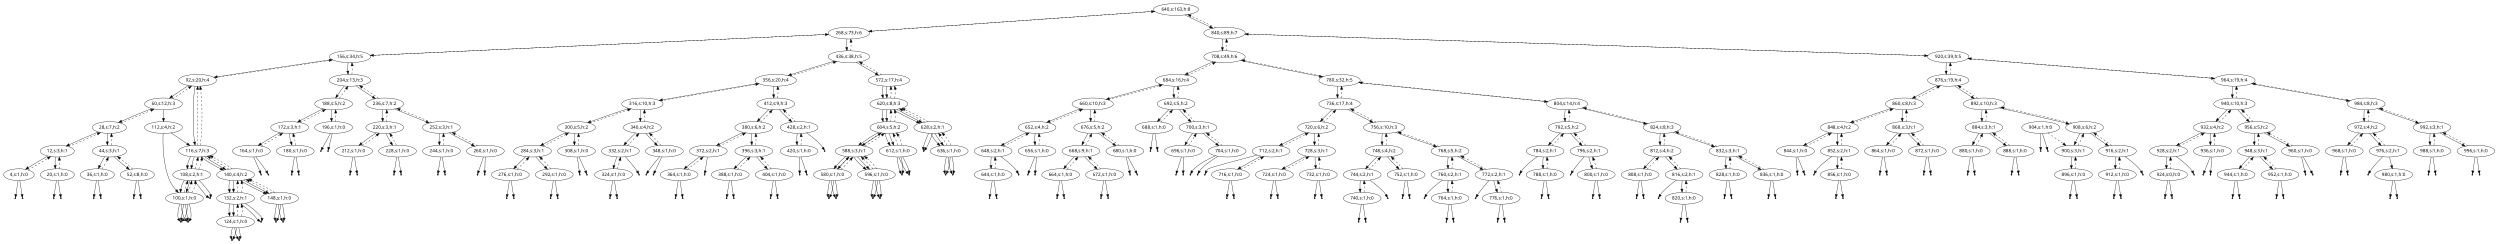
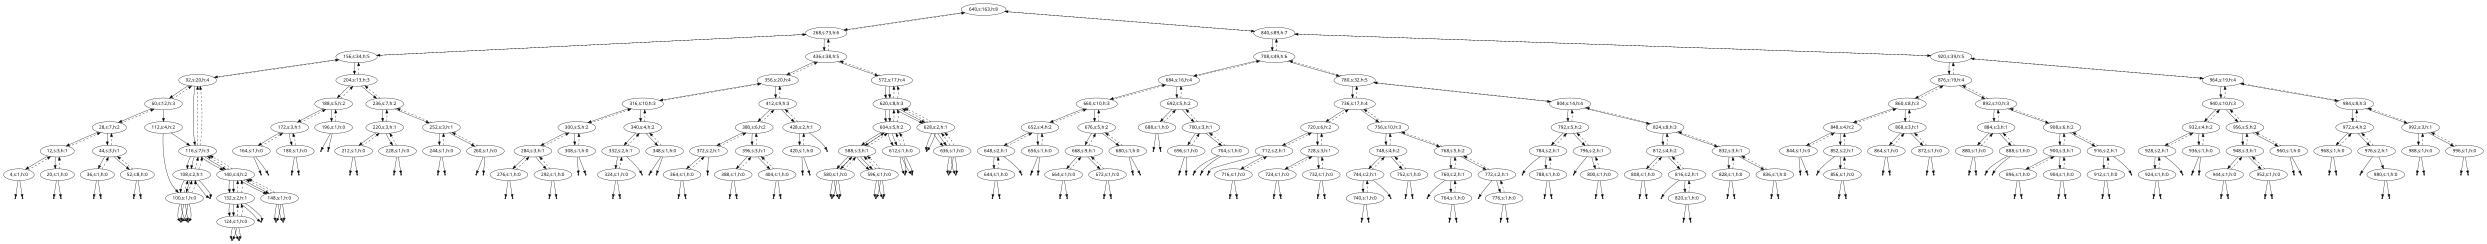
  digraph {
    fontname="Noto Sans"
    node [fontname="Noto Sans"]
    edge [fontname="Noto Sans"]
    n1 [label="640,s:163,h:8"]
    n2 [label="268,s:73,h:6"]
    n3 [label="840,s:89,h:7"]
    n4 [label="156,s:34,h:5"]
    n5 [label="436,s:38,h:5"]
    n6 [label="708,s:49,h:6"]
    n7 [label="920,s:39,h:5"]
    nulll4 [shape=point]
    n9 [label="4,s:1,h:0"]
    n10 [label="12,s:3,h:1"]
    nullr4 [shape=point]
    n12 [label="28,s:7,h:2"]
    n13 [label="20,s:1,h:0"]
    n14 [label="60,s:12,h:3"]
    n15 [label="44,s:3,h:1"]
    nulll20 [shape=point]
    nullr20 [shape=point]
    n18 [label="92,s:20,h:4"]
    n19 [label="112,s:4,h:2"]
    n20 [label="36,s:1,h:0"]
    n21 [label="52,s:8,h:0"]
    n22 [label="116,s:7,h:3"]
    n23 [label="100,s:1,h:0"]
    nulll36 [shape=point]
    nullr36 [shape=point]
    nulll52 [shape=point]
    nullr52 [shape=point]
    n28 [label="108,s:2,h:1"]
    n29 [label="140,s:4,h:2"]
    n30 [label="204,s:13,h:3"]
    nulll100 [shape=point]
    nullr100 [shape=point]
    nullr108 [shape=point]
    n34 [label="132,s:2,h:1"]
    n35 [label="148,s:1,h:0"]
    nulll124 [shape=point]
    n37 [label="124,s:1,h:0"]
    nullr124 [shape=point]
    nullr132 [shape=point]
    nulll148 [shape=point]
    nullr148 [shape=point]
    n42 [label="188,s:5,h:2"]
    n43 [label="236,s:7,h:2"]
    n44 [label="356,s:20,h:4"]
    n45 [label="572,s:17,h:4"]
    nulll164 [shape=point]
    n47 [label="164,s:1,h:0"]
    n48 [label="172,s:3,h:1"]
    nullr164 [shape=point]
    n50 [label="180,s:1,h:0"]
    n51 [label="196,s:1,h:0"]
    nulll180 [shape=point]
    nullr180 [shape=point]
    nulll196 [shape=point]
    nullr196 [shape=point]
    n56 [label="220,s:3,h:1"]
    n57 [label="252,s:3,h:1"]
    nulll212 [shape=point]
    n59 [label="212,s:1,h:0"]
    nullr212 [shape=point]
    n61 [label="228,s:1,h:0"]
    nulll228 [shape=point]
    nullr228 [shape=point]
    n64 [label="244,s:1,h:0"]
    n65 [label="260,s:1,h:0"]
    nulll244 [shape=point]
    nullr244 [shape=point]
    nulll260 [shape=point]
    nullr260 [shape=point]
    nulll276 [shape=point]
    n71 [label="276,s:1,h:0"]
    n72 [label="284,s:3,h:1"]
    nullr276 [shape=point]
    n74 [label="300,s:5,h:2"]
    n75 [label="292,s:1,h:0"]
    n76 [label="316,s:10,h:3"]
    n77 [label="308,s:1,h:0"]
    nulll292 [shape=point]
    nullr292 [shape=point]
    n80 [label="340,s:4,h:2"]
    nulll308 [shape=point]
    nullr308 [shape=point]
    n83 [label="412,s:9,h:3"]
    n84 [label="332,s:2,h:1"]
    n85 [label="348,s:1,h:0"]
    n86 [label="380,s:6,h:2"]
    n87 [label="428,s:2,h:1"]
    nulll324 [shape=point]
    n89 [label="324,s:1,h:0"]
    nullr324 [shape=point]
    nullr332 [shape=point]
    nulll348 [shape=point]
    nullr348 [shape=point]
    n94 [label="620,s:8,h:3"]
    nulll364 [shape=point]
    n96 [label="364,s:1,h:0"]
    n97 [label="372,s:2,h:1"]
    nullr364 [shape=point]
    nullr372 [shape=point]
    n100 [label="396,s:3,h:1"]
    n101 [label="388,s:1,h:0"]
    n102 [label="404,s:1,h:0"]
    n103 [label="420,s:1,h:0"]
    nullr428 [shape=point]
    nulll388 [shape=point]
    nullr388 [shape=point]
    nulll404 [shape=point]
    nullr404 [shape=point]
    nulll420 [shape=point]
    nullr420 [shape=point]
    nulll580 [shape=point]
    n112 [label="580,s:1,h:0"]
    n113 [label="588,s:3,h:1"]
    nullr580 [shape=point]
    n115 [label="604,s:5,h:2"]
    n116 [label="596,s:1,h:0"]
    n117 [label="612,s:1,h:0"]
    nulll596 [shape=point]
    nullr596 [shape=point]
    n120 [label="628,s:2,h:1"]
    nulll612 [shape=point]
    nullr612 [shape=point]
    nulll628 [shape=point]
    n124 [label="636,s:1,h:0"]
    nulll636 [shape=point]
    nullr636 [shape=point]
    nulll644 [shape=point]
    n128 [label="644,s:1,h:0"]
    n129 [label="648,s:2,h:1"]
    nullr644 [shape=point]
    n131 [label="652,s:4,h:2"]
    nullr648 [shape=point]
    n133 [label="660,s:10,h:3"]
    n134 [label="656,s:1,h:0"]
    n135 [label="684,s:16,h:4"]
    n136 [label="676,s:5,h:2"]
    nulll656 [shape=point]
    nullr656 [shape=point]
    n139 [label="692,s:5,h:2"]
    n140 [label="668,s:9,h:1"]
    n141 [label="680,s:1,h:0"]
    n142 [label="780,s:32,h:5"]
    n143 [label="688,s:1,h:0"]
    n144 [label="700,s:3,h:1"]
    nulll664 [shape=point]
    n146 [label="664,s:1,h:0"]
    nullr664 [shape=point]
    n148 [label="672,s:1,h:0"]
    nulll672 [shape=point]
    nullr672 [shape=point]
    nulll680 [shape=point]
    nullr680 [shape=point]
    n153 [label="736,s:17,h:4"]
    n154 [label="804,s:14,h:4"]
    nulll688 [shape=point]
    nullr688 [shape=point]
    n157 [label="696,s:1,h:0"]
    n158 [label="704,s:1,h:0"]
    nulll696 [shape=point]
    nullr696 [shape=point]
    nulll704 [shape=point]
    nullr704 [shape=point]
    n163 [label="876,s:19,h:4"]
    n164 [label="964,s:19,h:4"]
    nulll712 [shape=point]
    n166 [label="712,s:2,h:1"]
    n167 [label="720,s:6,h:2"]
    n168 [label="716,s:1,h:0"]
    n169 [label="728,s:3,h:1"]
    nulll716 [shape=point]
    nullr716 [shape=point]
    n172 [label="756,s:10,h:3"]
    n173 [label="724,s:1,h:0"]
    n174 [label="732,s:1,h:0"]
    n175 [label="748,s:4,h:2"]
    n176 [label="768,s:5,h:2"]
    nulll724 [shape=point]
    nullr724 [shape=point]
    nulll732 [shape=point]
    nullr732 [shape=point]
    n181 [label="792,s:5,h:2"]
    n182 [label="824,s:8,h:3"]
    nulll740 [shape=point]
    n184 [label="740,s:1,h:0"]
    n185 [label="744,s:2,h:1"]
    nullr740 [shape=point]
    nullr744 [shape=point]
    n188 [label="752,s:1,h:0"]
    nulll752 [shape=point]
    nullr752 [shape=point]
    n191 [label="760,s:2,h:1"]
    n192 [label="772,s:2,h:1"]
    nulll760 [shape=point]
    n194 [label="764,s:1,h:0"]
    nulll764 [shape=point]
    nullr764 [shape=point]
    nulll772 [shape=point]
    n198 [label="776,s:1,h:0"]
    nulll776 [shape=point]
    nullr776 [shape=point]
    nulll784 [shape=point]
    n202 [label="784,s:2,h:1"]
    n203 [label="788,s:1,h:0"]
    n204 [label="796,s:2,h:1"]
    nulll788 [shape=point]
    nullr788 [shape=point]
    nulll796 [shape=point]
    n208 [label="800,s:1,h:0"]
    n209 [label="812,s:4,h:2"]
    n210 [label="832,s:3,h:1"]
    nulll800 [shape=point]
    nullr800 [shape=point]
    nulll808 [shape=point]
    n214 [label="808,s:1,h:0"]
    nullr808 [shape=point]
    n216 [label="816,s:2,h:1"]
    nulll816 [shape=point]
    n218 [label="820,s:1,h:0"]
    n219 [label="828,s:1,h:0"]
    n220 [label="836,s:1,h:0"]
    nulll820 [shape=point]
    nullr820 [shape=point]
    nulll828 [shape=point]
    nullr828 [shape=point]
    nulll836 [shape=point]
    nullr836 [shape=point]
    nulll844 [shape=point]
    n228 [label="844,s:1,h:0"]
    n229 [label="848,s:4,h:2"]
    nullr844 [shape=point]
    n231 [label="860,s:8,h:3"]
    n232 [label="852,s:2,h:1"]
    n233 [label="868,s:3,h:1"]
    nulll852 [shape=point]
    n235 [label="856,s:1,h:0"]
    n236 [label="892,s:10,h:3"]
    n237 [label="864,s:1,h:0"]
    n238 [label="872,s:1,h:0"]
    nulll856 [shape=point]
    nullr856 [shape=point]
    n241 [label="884,s:3,h:1"]
    n242 [label="908,s:6,h:2"]
    nulll864 [shape=point]
    nullr864 [shape=point]
    nulll872 [shape=point]
    nullr872 [shape=point]
    n247 [label="940,s:10,h:3"]
    n248 [label="984,s:8,h:3"]
    nulll880 [shape=point]
    n250 [label="880,s:1,h:0"]
    nullr880 [shape=point]
    n252 [label="888,s:1,h:0"]
    nulll888 [shape=point]
    nullr888 [shape=point]
    n255 [label="900,s:3,h:1"]
    n256 [label="916,s:2,h:1"]
    nulll896 [shape=point]
    n258 [label="896,s:1,h:0"]
    nullr896 [shape=point]
    n260 [label="904,s:1,h:0"]
    nulll904 [shape=point]
    nullr904 [shape=point]
    n263 [label="912,s:1,h:0"]
    nullr916 [shape=point]
    nulll912 [shape=point]
    nullr912 [shape=point]
    nulll924 [shape=point]
-   n268 [label="924,s:0,h:0"]
+   n268 [label="924,s:1,h:0"]
    n269 [label="928,s:2,h:1"]
    nullr924 [shape=point]
    n271 [label="932,s:4,h:2"]
    nullr928 [shape=point]
    n273 [label="936,s:1,h:0"]
    n274 [label="956,s:5,h:2"]
    nulll936 [shape=point]
    nullr936 [shape=point]
    n277 [label="948,s:3,h:1"]
    n278 [label="960,s:1,h:0"]
    n279 [label="972,s:4,h:2"]
    n280 [label="992,s:3,h:1"]
    nulll944 [shape=point]
    n282 [label="944,s:1,h:0"]
    nullr944 [shape=point]
    n284 [label="952,s:1,h:0"]
    nulll952 [shape=point]
    nullr952 [shape=point]
    nulll960 [shape=point]
    nullr960 [shape=point]
    nulll968 [shape=point]
    n290 [label="968,s:1,h:0"]
    nullr968 [shape=point]
    n292 [label="976,s:2,h:1"]
    nulll976 [shape=point]
    n294 [label="980,s:1,h:0"]
    n295 [label="988,s:1,h:0"]
    n296 [label="996,s:1,h:0"]
    nulll980 [shape=point]
    nullr980 [shape=point]
    nulll988 [shape=point]
    nullr988 [shape=point]
    nulll996 [shape=point]
    nullr996 [shape=point]
    subgraph sub_1 {
      rank=same
      n1
    }
    n1 -> n2
    n1 -> n3
    n2 -> n1 [style=dashed]
    n2 -> n4
    n2 -> n5
    n3 -> n1 [style=dashed]
    n3 -> n6
    n3 -> n7
    n4 -> n2 [style=dashed]
    n4 -> n18
    n4 -> n30
    n5 -> n2 [style=dashed]
    n5 -> n44
    n5 -> n45
    n6 -> n3 [style=dashed]
    n6 -> n135
    n6 -> n142
    n7 -> n3 [style=dashed]
    n7 -> n163
    n7 -> n164
    n9 -> nulll4
    n9 -> n10 [style=dashed]
    n9 -> nullr4
    n10 -> n9
    n10 -> n12 [style=dashed]
    n10 -> n13
    n12 -> n10
    n12 -> n14 [style=dashed]
    n12 -> n15
    n13 -> n10 [style=dashed]
    n13 -> nulll20
    n13 -> nullr20
    n14 -> n12
    n14 -> n18 [style=dashed]
    n14 -> n19
    n15 -> n12 [style=dashed]
    n15 -> n20
    n15 -> n21
    n18 -> n4 [style=dashed]
    n18 -> n14
    n18 -> n22
    n19 -> n22
    n19 -> n23
    n20 -> n15 [style=dashed]
    n20 -> nulll36
    n20 -> nullr36
    n21 -> n15 [style=dashed]
    n21 -> nulll52
    n21 -> nullr52
    n22 -> n18 [style=dashed]
    n22 -> n18 [style=dashed]
    n22 -> n28
    n22 -> n28
    n22 -> n29
    n22 -> n29
    n23 -> n28 [style=dashed]
    n23 -> n28 [style=dashed]
    n23 -> n28 [style=dashed]
    n23 -> nulll100
    n23 -> nulll100
    n23 -> nulll100
    n23 -> nullr100
    n23 -> nullr100
    n23 -> nullr100
    n28 -> n22 [style=dashed]
    n28 -> n22 [style=dashed]
    n28 -> n23
    n28 -> n23
    n28 -> nullr108
    n28 -> nullr108
    n29 -> n22 [style=dashed]
    n29 -> n22 [style=dashed]
    n29 -> n34
    n29 -> n34
    n29 -> n35
    n29 -> n35
    n30 -> n4 [style=dashed]
    n30 -> n42
    n30 -> n43
    n34 -> n29 [style=dashed]
    n34 -> n29 [style=dashed]
    n34 -> n37
    n34 -> n37
    n34 -> nullr132
    n34 -> nullr132
    n35 -> n29 [style=dashed]
    n35 -> n29 [style=dashed]
    n35 -> nulll148
    n35 -> nulll148
    n35 -> nullr148
    n35 -> nullr148
    n37 -> n34 [style=dashed]
    n37 -> n34 [style=dashed]
    n37 -> nulll124
    n37 -> nulll124
    n37 -> nullr124
    n37 -> nullr124
    n42 -> n30 [style=dashed]
    n42 -> n48
    n42 -> n51
    n43 -> n30 [style=dashed]
    n43 -> n56
    n43 -> n57
    n44 -> n5 [style=dashed]
    n44 -> n76
    n44 -> n83
    n45 -> n5 [style=dashed]
    n45 -> n94
    n45 -> n94
    n47 -> nulll164
    n47 -> n48 [style=dashed]
    n47 -> nullr164
    n48 -> n42 [style=dashed]
    n48 -> n47
    n48 -> n50
    n50 -> n48 [style=dashed]
    n50 -> nulll180
    n50 -> nullr180
    n51 -> n42 [style=dashed]
    n51 -> nulll196
    n51 -> nullr196
    n56 -> n43 [style=dashed]
    n56 -> n59
    n56 -> n61
    n57 -> n43 [style=dashed]
    n57 -> n64
    n57 -> n65
    n59 -> n56 [style=dashed]
    n59 -> nulll212
    n59 -> nullr212
    n61 -> n56 [style=dashed]
    n61 -> nulll228
    n61 -> nullr228
    n64 -> n57 [style=dashed]
    n64 -> nulll244
    n64 -> nullr244
    n65 -> n57 [style=dashed]
    n65 -> nulll260
    n65 -> nullr260
    n71 -> nulll276
    n71 -> n72 [style=dashed]
    n71 -> nullr276
    n72 -> n71
    n72 -> n74 [style=dashed]
    n72 -> n75
    n74 -> n72
    n74 -> n76 [style=dashed]
    n74 -> n77
    n75 -> n72 [style=dashed]
    n75 -> nulll292
    n75 -> nullr292
    n76 -> n44 [style=dashed]
    n76 -> n74
    n76 -> n80
    n77 -> n74 [style=dashed]
    n77 -> nulll308
    n77 -> nullr308
    n80 -> n76 [style=dashed]
    n80 -> n84
    n80 -> n85
    n83 -> n44 [style=dashed]
    n83 -> n86
    n83 -> n87
    n84 -> n80 [style=dashed]
    n84 -> n89
    n84 -> nullr332
    n85 -> n80 [style=dashed]
    n85 -> nulll348
    n85 -> nullr348
    n86 -> n83 [style=dashed]
    n86 -> n97
    n86 -> n100
    n87 -> n83 [style=dashed]
    n87 -> n103
    n87 -> nullr428
    n89 -> n84 [style=dashed]
    n89 -> nulll324
    n89 -> nullr324
    n94 -> n45 [style=dashed]
    n94 -> n45 [style=dashed]
    n94 -> n115
    n94 -> n115
    n94 -> n120
    n94 -> n120
    n96 -> nulll364
    n96 -> n97 [style=dashed]
    n96 -> nullr364
    n97 -> n86 [style=dashed]
    n97 -> n96
    n97 -> nullr372
    n100 -> n86 [style=dashed]
    n100 -> n101
    n100 -> n102
    n101 -> n100 [style=dashed]
    n101 -> nulll388
    n101 -> nullr388
    n102 -> n100 [style=dashed]
    n102 -> nulll404
    n102 -> nullr404
    n103 -> n87 [style=dashed]
    n103 -> nulll420
    n103 -> nullr420
    n112 -> nulll580
    n112 -> nulll580
    n112 -> n113 [style=dashed]
    n112 -> n113 [style=dashed]
    n112 -> nullr580
    n112 -> nullr580
    n113 -> n112
    n113 -> n112
    n113 -> n115 [style=dashed]
    n113 -> n115 [style=dashed]
    n113 -> n116
    n113 -> n116
    n115 -> n94 [style=dashed]
    n115 -> n94 [style=dashed]
    n115 -> n113
    n115 -> n113
    n115 -> n117
    n115 -> n117
    n116 -> n113 [style=dashed]
    n116 -> n113 [style=dashed]
    n116 -> nulll596
    n116 -> nulll596
    n116 -> nullr596
    n116 -> nullr596
    n117 -> n115 [style=dashed]
    n117 -> n115 [style=dashed]
    n117 -> nulll612
    n117 -> nulll612
    n117 -> nullr612
    n117 -> nullr612
    n120 -> n94 [style=dashed]
    n120 -> n94 [style=dashed]
    n120 -> nulll628
    n120 -> nulll628
    n120 -> n124
    n120 -> n124
    n124 -> n120 [style=dashed]
    n124 -> n120 [style=dashed]
    n124 -> nulll636
    n124 -> nulll636
    n124 -> nullr636
    n124 -> nullr636
    n128 -> nulll644
    n128 -> n129 [style=dashed]
    n128 -> nullr644
    n129 -> n128
    n129 -> n131 [style=dashed]
    n129 -> nullr648
    n131 -> n129
    n131 -> n133 [style=dashed]
    n131 -> n134
    n133 -> n131
    n133 -> n135 [style=dashed]
    n133 -> n136
    n134 -> n131 [style=dashed]
    n134 -> nulll656
    n134 -> nullr656
    n135 -> n6 [style=dashed]
    n135 -> n133
    n135 -> n139
    n136 -> n133 [style=dashed]
    n136 -> n140
    n136 -> n141
    n139 -> n135 [style=dashed]
    n139 -> n143
    n139 -> n144
    n140 -> n136 [style=dashed]
    n140 -> n146
    n140 -> n148
    n141 -> n136 [style=dashed]
    n141 -> nulll680
    n141 -> nullr680
    n142 -> n6 [style=dashed]
    n142 -> n153
    n142 -> n154
    n143 -> n139 [style=dashed]
    n143 -> nulll688
    n143 -> nullr688
    n144 -> n139 [style=dashed]
    n144 -> n157
    n144 -> n158
    n146 -> n140 [style=dashed]
    n146 -> nulll664
    n146 -> nullr664
    n148 -> n140 [style=dashed]
    n148 -> nulll672
    n148 -> nullr672
    n153 -> n142 [style=dashed]
    n153 -> n167
    n153 -> n172
    n154 -> n142 [style=dashed]
    n154 -> n181
    n154 -> n182
    n157 -> n144 [style=dashed]
    n157 -> nulll696
    n157 -> nullr696
    n158 -> n144 [style=dashed]
    n158 -> nulll704
    n158 -> nullr704
    n163 -> n7 [style=dashed]
    n163 -> n231
    n163 -> n236
    n164 -> n7 [style=dashed]
    n164 -> n247
    n164 -> n248
    n166 -> nulll712
    n166 -> n167 [style=dashed]
    n166 -> n168
    n167 -> n153 [style=dashed]
    n167 -> n166
    n167 -> n169
    n168 -> n166 [style=dashed]
    n168 -> nulll716
    n168 -> nullr716
    n169 -> n167 [style=dashed]
    n169 -> n173
    n169 -> n174
    n172 -> n153 [style=dashed]
    n172 -> n175
    n172 -> n176
    n173 -> n169 [style=dashed]
    n173 -> nulll724
    n173 -> nullr724
    n174 -> n169 [style=dashed]
    n174 -> nulll732
    n174 -> nullr732
    n175 -> n172 [style=dashed]
    n175 -> n185
    n175 -> n188
    n176 -> n172 [style=dashed]
    n176 -> n191
    n176 -> n192
    n181 -> n154 [style=dashed]
    n181 -> n202
    n181 -> n204
    n182 -> n154 [style=dashed]
    n182 -> n209
    n182 -> n210
    n184 -> nulll740
    n184 -> n185 [style=dashed]
    n184 -> nullr740
    n185 -> n175 [style=dashed]
    n185 -> n184
    n185 -> nullr744
    n188 -> n175 [style=dashed]
    n188 -> nulll752
    n188 -> nullr752
    n191 -> n176 [style=dashed]
    n191 -> nulll760
    n191 -> n194
    n192 -> n176 [style=dashed]
    n192 -> nulll772
    n192 -> n198
    n194 -> n191 [style=dashed]
    n194 -> nulll764
    n194 -> nullr764
    n198 -> n192 [style=dashed]
    n198 -> nulll776
    n198 -> nullr776
    n202 -> n181 [style=dashed]
    n202 -> nulll784
    n202 -> n203
    n203 -> n202 [style=dashed]
    n203 -> nulll788
    n203 -> nullr788
    n204 -> n181 [style=dashed]
    n204 -> nulll796
    n204 -> n208
    n208 -> n204 [style=dashed]
    n208 -> nulll800
    n208 -> nullr800
    n209 -> n182 [style=dashed]
    n209 -> n214
    n209 -> n216
    n210 -> n182 [style=dashed]
    n210 -> n219
    n210 -> n220
    n214 -> n209 [style=dashed]
    n214 -> nulll808
    n214 -> nullr808
    n216 -> n209 [style=dashed]
    n216 -> nulll816
    n216 -> n218
    n218 -> n216 [style=dashed]
    n218 -> nulll820
    n218 -> nullr820
    n219 -> n210 [style=dashed]
    n219 -> nulll828
    n219 -> nullr828
    n220 -> n210 [style=dashed]
    n220 -> nulll836
    n220 -> nullr836
    n228 -> nulll844
    n228 -> n229 [style=dashed]
    n228 -> nullr844
    n229 -> n228
    n229 -> n231 [style=dashed]
    n229 -> n232
    n231 -> n163 [style=dashed]
    n231 -> n229
    n231 -> n233
    n232 -> n229 [style=dashed]
    n232 -> nulll852
    n232 -> n235
    n233 -> n231 [style=dashed]
    n233 -> n237
    n233 -> n238
    n235 -> n232 [style=dashed]
    n235 -> nulll856
    n235 -> nullr856
    n236 -> n163 [style=dashed]
    n236 -> n241
    n236 -> n242
    n237 -> n233 [style=dashed]
    n237 -> nulll864
    n237 -> nullr864
    n238 -> n233 [style=dashed]
    n238 -> nulll872
    n238 -> nullr872
    n241 -> n236 [style=dashed]
    n241 -> n250
    n241 -> n252
    n242 -> n236 [style=dashed]
    n242 -> n255
    n242 -> n256
    n247 -> n164 [style=dashed]
    n247 -> n271
    n247 -> n274
    n248 -> n164 [style=dashed]
    n248 -> n279
    n248 -> n280
    n250 -> n241 [style=dashed]
    n250 -> nulll880
    n250 -> nullr880
    n252 -> n241 [style=dashed]
    n252 -> nulll888
    n252 -> nullr888
    n255 -> n242 [style=dashed]
    n255 -> n258
+   n255 -> n260
    n256 -> n242 [style=dashed]
    n256 -> n263
    n256 -> nullr916
    n258 -> n255 [style=dashed]
    n258 -> nulll896
    n258 -> nullr896
    n260 -> n255 [style=dashed]
    n260 -> nulll904
    n260 -> nullr904
    n263 -> n256 [style=dashed]
    n263 -> nulll912
    n263 -> nullr912
    n268 -> nulll924
    n268 -> n269 [style=dashed]
    n268 -> nullr924
    n269 -> n268
    n269 -> n271 [style=dashed]
    n269 -> nullr928
    n271 -> n247 [style=dashed]
    n271 -> n269
    n271 -> n273
    n273 -> n271 [style=dashed]
    n273 -> nulll936
    n273 -> nullr936
    n274 -> n247 [style=dashed]
    n274 -> n277
    n274 -> n278
    n277 -> n274 [style=dashed]
    n277 -> n282
    n277 -> n284
    n278 -> n274 [style=dashed]
    n278 -> nulll960
    n278 -> nullr960
    n279 -> n248 [style=dashed]
    n279 -> n290
    n279 -> n292
    n280 -> n248 [style=dashed]
    n280 -> n295
    n280 -> n296
    n282 -> n277 [style=dashed]
    n282 -> nulll944
    n282 -> nullr944
    n284 -> n277 [style=dashed]
    n284 -> nulll952
    n284 -> nullr952
    n290 -> n279 [style=dashed]
    n290 -> nulll968
    n290 -> nullr968
    n292 -> n279 [style=dashed]
    n292 -> nulll976
    n292 -> n294
    n294 -> nulll980
    n294 -> nullr980
    n295 -> n280 [style=dashed]
    n295 -> nulll988
    n295 -> nullr988
    n296 -> n280 [style=dashed]
    n296 -> nulll996
    n296 -> nullr996
  }
